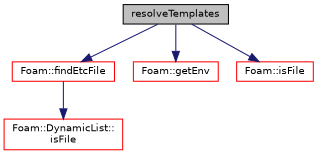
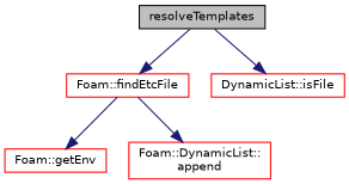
  digraph {
    rankdir=TB
    node [color=red fontname=Helvetica fontsize=10 shape=record]
    edge [color=midnightblue fontname=Helvetica fontsize=10 labelfontname=Helvetica labelfontsize=10 style=solid]
    n1 [color=black fillcolor=grey75 fontcolor=black height=0.2 label=resolveTemplates style=filled width=0.4]
    n2 [height=0.2 label="Foam::findEtcFile" width=0.4]
    n3 [height=0.2 label="Foam::getEnv" width=0.4]
-   n4 [height=0.2 label="Foam::isFile" width=0.4]
-   n5 [height=0.2 label="Foam::DynamicList::\lisFile" width=0.4]
+   n4 [height=0.2 label="DynamicList::isFile" width=0.4]
+   n5 [height=0.2 label="Foam::DynamicList::\lappend" width=0.4]
    n1 -> n2
-   n1 -> n3
+   n2 -> n3
    n1 -> n4
    n2 -> n5
  }
